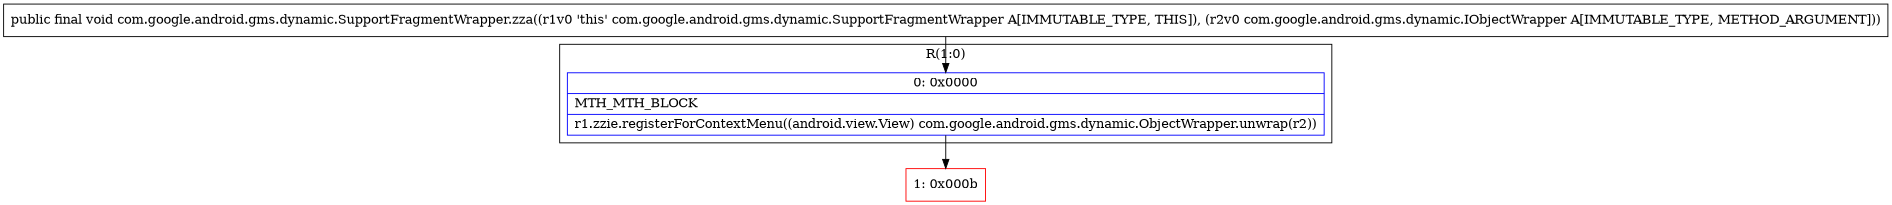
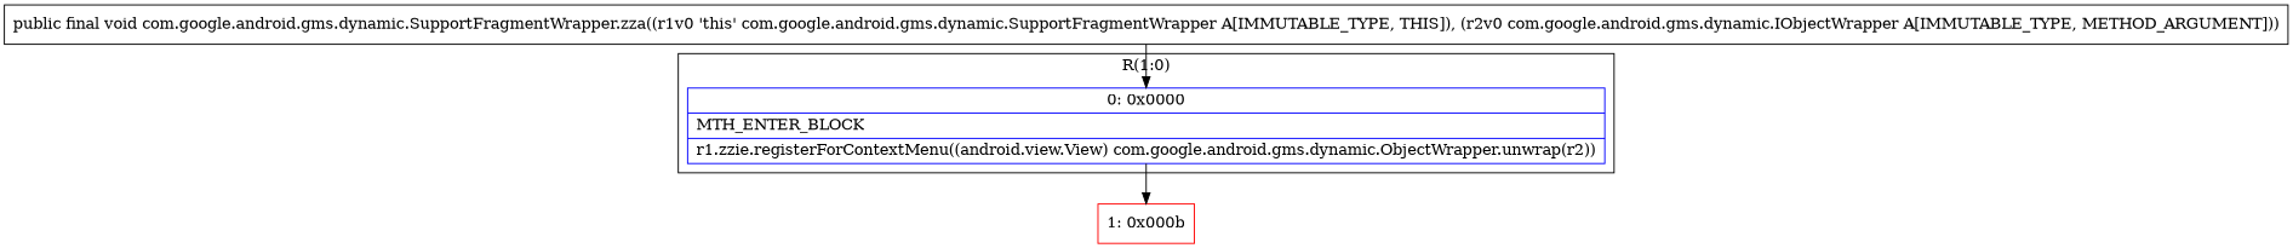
  digraph {
    node [shape=record]
-   n1 [color=blue label="{0\:\ 0x0000|MTH_MTH_BLOCK\l|r1.zzie.registerForContextMenu((android.view.View) com.google.android.gms.dynamic.ObjectWrapper.unwrap(r2))\l}"]
+   n1 [color=blue label="{0\:\ 0x0000|MTH_ENTER_BLOCK\l|r1.zzie.registerForContextMenu((android.view.View) com.google.android.gms.dynamic.ObjectWrapper.unwrap(r2))\l}"]
    n2 [color=red label="{1\:\ 0x000b}"]
    n3 [label="{public final void com.google.android.gms.dynamic.SupportFragmentWrapper.zza((r1v0 'this' com.google.android.gms.dynamic.SupportFragmentWrapper A[IMMUTABLE_TYPE, THIS]), (r2v0 com.google.android.gms.dynamic.IObjectWrapper A[IMMUTABLE_TYPE, METHOD_ARGUMENT])) }"]
    subgraph cluster_1 {
      label="R(1:0)"
      n1
    }
    n1 -> n2
    n3 -> n1
  }
